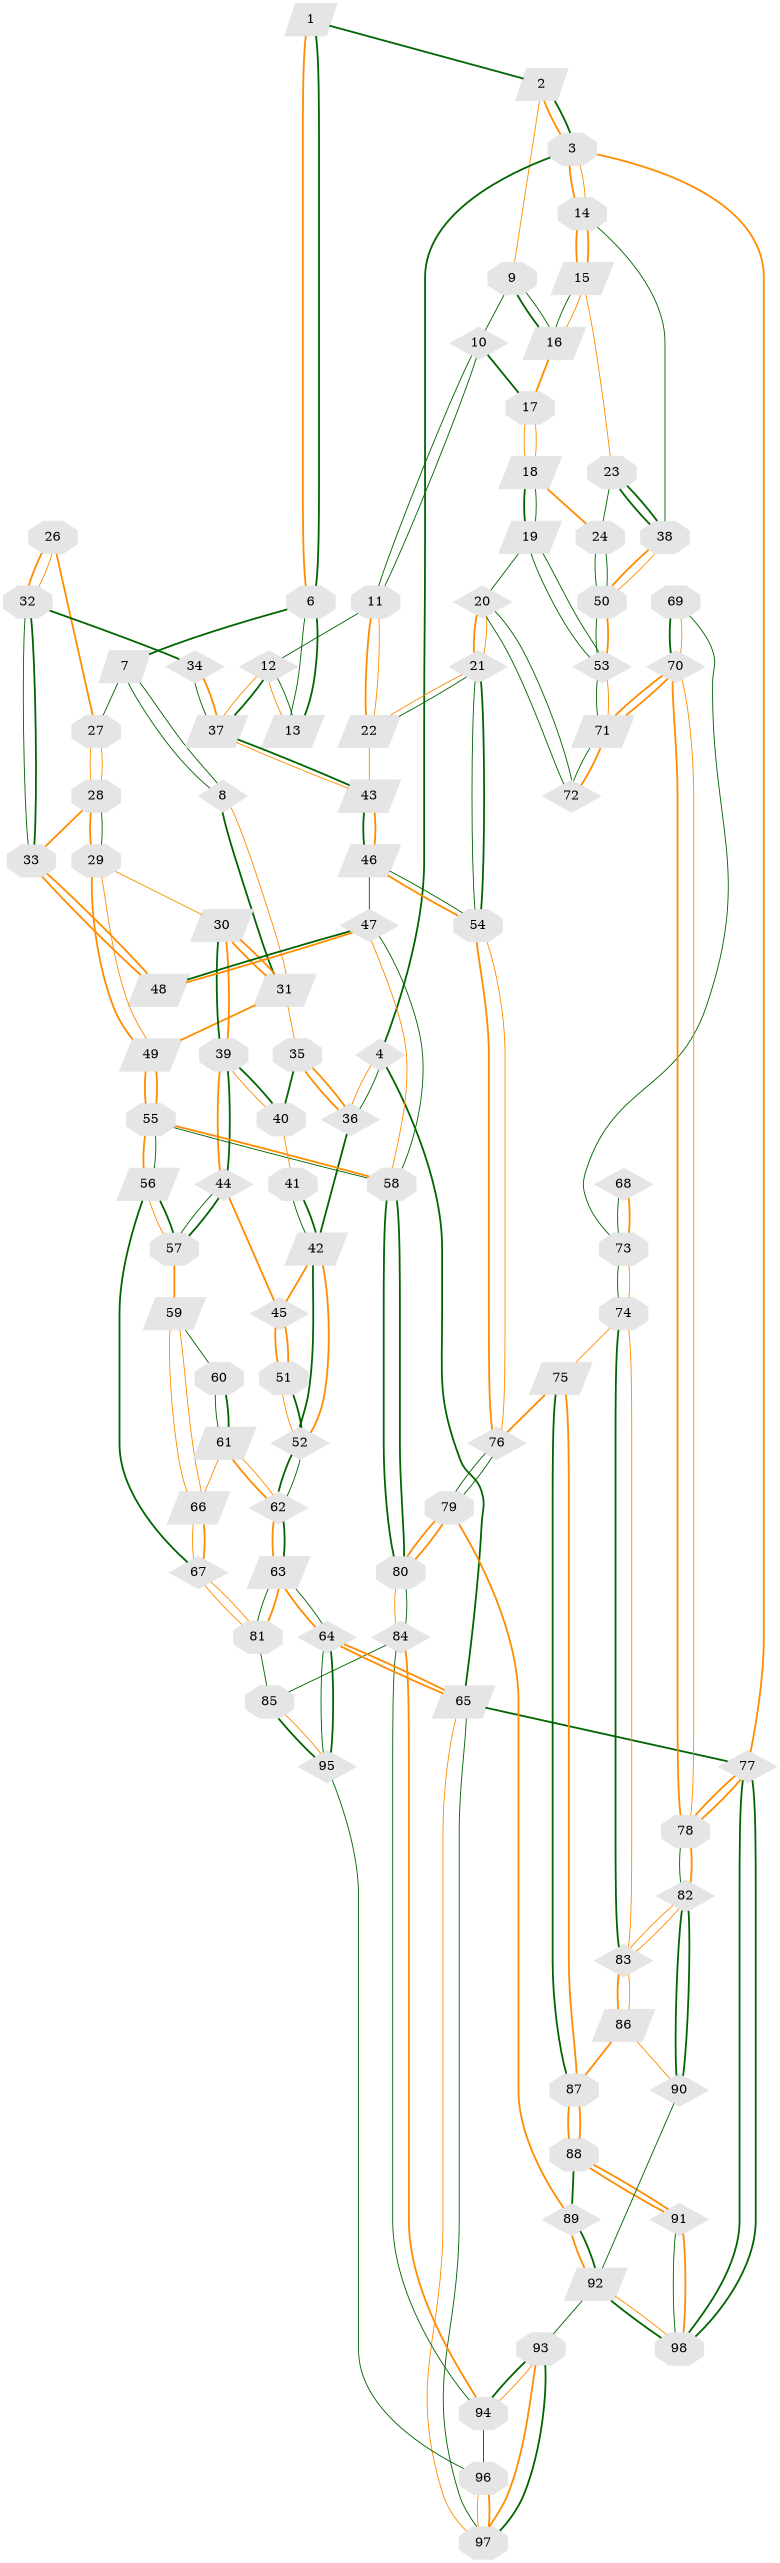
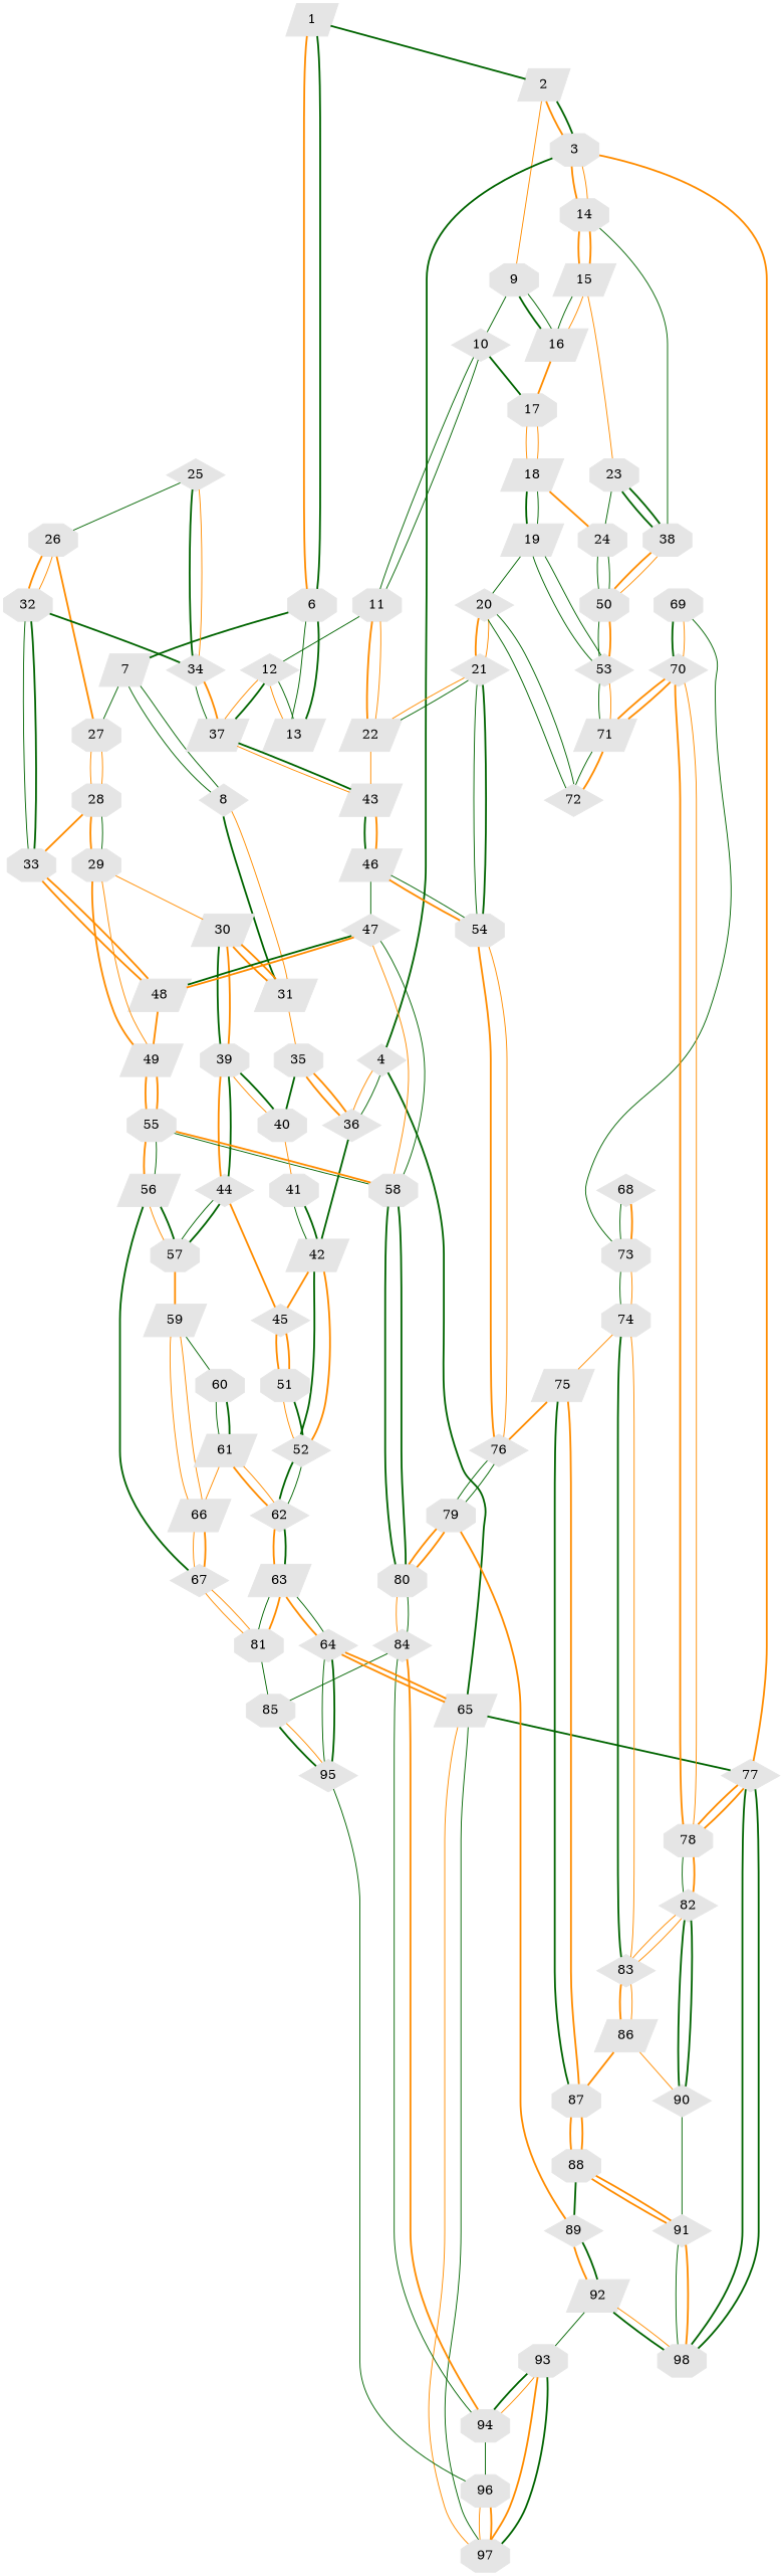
  graph {
    node [color=gray90 shape=octagon style=filled]
    edge [color=darkorange style=bold]
    1 [shape=parallelogram]
    2 [shape=parallelogram]
    6
    3
    9
    7 [shape=parallelogram]
    13 [shape=parallelogram]
    4 [shape=diamond]
    14
    77 [shape=diamond]
    10 [shape=diamond]
    16 [shape=parallelogram]
    36 [shape=diamond]
    65 [shape=parallelogram]
    15 [shape=parallelogram]
    38
    78
    98
    42 [shape=parallelogram]
    97
    8 [shape=diamond]
    31 [shape=parallelogram]
    27
    28
    35
    11
    17
    12 [shape=diamond]
    22 [shape=parallelogram]
    18 [shape=parallelogram]
    37 [shape=parallelogram]
    43 [shape=parallelogram]
+   25 [shape=diamond]
    26
    34 [shape=diamond]
    23
    50
    24
    19 [shape=parallelogram]
    20 [shape=diamond]
    53 [shape=diamond]
    21 [shape=diamond]
    72 [shape=diamond]
    71 [shape=parallelogram]
    54
    76 [shape=diamond]
    46 [shape=parallelogram]
    32
    33
    29
    30 [shape=parallelogram]
    49 [shape=parallelogram]
    48 [shape=parallelogram]
    39
    55
    40
    44 [shape=diamond]
    41
    45 [shape=diamond]
    52 [shape=diamond]
    57
    51
    62 [shape=diamond]
    47 [shape=diamond]
    59 [shape=parallelogram]
    58
    80
    56 [shape=parallelogram]
    61 [shape=parallelogram]
    60
    63 [shape=parallelogram]
    79
    67 [shape=diamond]
    81
    66 [shape=parallelogram]
    84 [shape=diamond]
    64 [shape=diamond]
    95 [shape=diamond]
    85
    96
    68 [shape=diamond]
    73
    69
    70 [shape=diamond]
    74
    82 [shape=diamond]
    75 [shape=parallelogram]
    83 [shape=diamond]
    87
    86 [shape=parallelogram]
    88
    89 [shape=diamond]
    90 [shape=diamond]
    92 [shape=parallelogram]
    94
    91 [shape=diamond]
    93
    1 -- 2 [color=darkgreen]
    1 -- 6
    1 -- 6 [color=darkgreen]
    2 -- 3
    2 -- 3 [color=darkgreen]
    2 -- 9 [style=solid]
    6 -- 7 [color=darkgreen]
    6 -- 13 [color=darkgreen style=solid]
    6 -- 13 [color=darkgreen]
    3 -- 4 [color=darkgreen]
    3 -- 14
    3 -- 14 [style=solid]
    3 -- 77
    9 -- 10 [color=darkgreen style=solid]
    9 -- 16 [color=darkgreen]
    9 -- 16 [color=darkgreen style=solid]
    7 -- 8 [color=darkgreen style=solid]
    7 -- 8 [color=darkgreen style=solid]
    7 -- 27 [color=darkgreen style=solid]
    4 -- 36 [style=solid]
    4 -- 36 [color=darkgreen style=solid]
    4 -- 65 [color=darkgreen]
    14 -- 15
    14 -- 15
    14 -- 38 [color=darkgreen style=solid]
    77 -- 78
    77 -- 78
    77 -- 98 [color=darkgreen]
    77 -- 98 [color=darkgreen]
    10 -- 11 [color=darkgreen style=solid]
    10 -- 11 [color=darkgreen style=solid]
    10 -- 17 [color=darkgreen]
    16 -- 17
    36 -- 42 [color=darkgreen]
    65 -- 77 [color=darkgreen]
    65 -- 97 [style=solid]
    65 -- 97 [color=darkgreen style=solid]
    15 -- 16 [color=darkgreen style=solid]
    15 -- 16 [style=solid]
    15 -- 23 [style=solid]
    38 -- 50
    38 -- 50 [style=solid]
    78 -- 82 [color=darkgreen style=solid]
    78 -- 82
    42 -- 45
    42 -- 52 [color=darkgreen]
    42 -- 52
    8 -- 31 [color=darkgreen]
    8 -- 31 [style=solid]
    31 -- 35 [style=solid]
    27 -- 28 [style=solid]
    27 -- 28 [style=solid]
    28 -- 33
    28 -- 29
    28 -- 29 [color=darkgreen style=solid]
    35 -- 36
    35 -- 36
    35 -- 40 [color=darkgreen]
    11 -- 12 [color=darkgreen style=solid]
    11 -- 22
    11 -- 22 [style=solid]
    17 -- 18 [style=solid]
    17 -- 18 [style=solid]
    12 -- 13 [style=solid]
    12 -- 13 [color=darkgreen style=solid]
    12 -- 37 [style=solid]
    12 -- 37 [color=darkgreen]
    22 -- 43 [style=solid]
    18 -- 24
    18 -- 19 [color=darkgreen]
    18 -- 19 [color=darkgreen style=solid]
    37 -- 43 [style=solid]
    37 -- 43 [color=darkgreen]
    43 -- 46 [color=darkgreen]
    43 -- 46
+   25 -- 26 [color=darkgreen style=solid]
+   25 -- 34 [color=darkgreen]
+   25 -- 34 [style=solid]
    26 -- 27
    26 -- 32
    26 -- 32 [style=solid]
    34 -- 37 [color=darkgreen style=solid]
    34 -- 37
    23 -- 38 [color=darkgreen]
    23 -- 38 [color=darkgreen]
    23 -- 24 [color=darkgreen style=solid]
    50 -- 53 [color=darkgreen style=solid]
    50 -- 53
    24 -- 50 [color=darkgreen style=solid]
    24 -- 50 [color=darkgreen style=solid]
    19 -- 20 [color=darkgreen style=solid]
    19 -- 53 [color=darkgreen style=solid]
    19 -- 53 [color=darkgreen style=solid]
    20 -- 21
    20 -- 21 [style=solid]
    20 -- 72 [color=darkgreen style=solid]
    20 -- 72 [color=darkgreen style=solid]
    53 -- 71 [color=darkgreen style=solid]
    53 -- 71 [style=solid]
    21 -- 22 [style=solid]
    21 -- 22 [color=darkgreen style=solid]
    21 -- 54 [color=darkgreen style=solid]
    21 -- 54 [color=darkgreen]
    71 -- 72 [color=darkgreen style=solid]
    71 -- 72
    54 -- 76
    54 -- 76 [style=solid]
    76 -- 79 [color=darkgreen style=solid]
    76 -- 79 [color=darkgreen style=solid]
    46 -- 54
    46 -- 54 [color=darkgreen style=solid]
    46 -- 47 [color=darkgreen style=solid]
    32 -- 34 [color=darkgreen]
    32 -- 33 [color=darkgreen style=solid]
    32 -- 33 [color=darkgreen]
    33 -- 48
    33 -- 48
    29 -- 30 [style=solid]
    29 -- 49
    29 -- 49 [style=solid]
    30 -- 31
    30 -- 31
    30 -- 39 [color=darkgreen]
    30 -- 39
    49 -- 55
    49 -- 55
-   31 -- 49
+   48 -- 49
    39 -- 40 [style=solid]
    39 -- 40 [color=darkgreen]
    39 -- 44
    39 -- 44 [color=darkgreen]
    55 -- 58 [color=darkgreen style=solid]
    55 -- 58
    55 -- 56
    55 -- 56 [color=darkgreen style=solid]
    40 -- 41 [style=solid]
    44 -- 45
    44 -- 57 [color=darkgreen style=solid]
    44 -- 57 [color=darkgreen]
    41 -- 42 [color=darkgreen style=solid]
    41 -- 42 [color=darkgreen]
    45 -- 51
    45 -- 51
    52 -- 62 [color=darkgreen]
    52 -- 62 [color=darkgreen style=solid]
    57 -- 59
    51 -- 52 [style=solid]
    51 -- 52 [color=darkgreen]
    62 -- 63
    62 -- 63 [color=darkgreen]
    47 -- 48 [color=darkgreen]
    47 -- 48
    47 -- 58 [style=solid]
    47 -- 58 [color=darkgreen style=solid]
    59 -- 60 [color=darkgreen style=solid]
    59 -- 66 [style=solid]
    59 -- 66 [style=solid]
    58 -- 80 [color=darkgreen]
    58 -- 80 [color=darkgreen]
    80 -- 84 [style=solid]
    80 -- 84 [color=darkgreen style=solid]
    56 -- 57 [style=solid]
    56 -- 57 [color=darkgreen]
    56 -- 67 [color=darkgreen]
    61 -- 62
    61 -- 62 [style=solid]
    61 -- 66 [style=solid]
    60 -- 61 [color=darkgreen style=solid]
    60 -- 61 [color=darkgreen]
    63 -- 81 [color=darkgreen style=solid]
    63 -- 81
    63 -- 64
    63 -- 64 [color=darkgreen style=solid]
    79 -- 80
    79 -- 80
    79 -- 89
    67 -- 81 [style=solid]
    67 -- 81 [style=solid]
    81 -- 85 [color=darkgreen style=solid]
    66 -- 67 [style=solid]
    66 -- 67
    84 -- 85 [color=darkgreen style=solid]
    84 -- 94 [color=darkgreen style=solid]
    84 -- 94
    64 -- 65
    64 -- 65
    64 -- 95 [color=darkgreen style=solid]
    64 -- 95 [color=darkgreen]
    95 -- 96 [color=darkgreen style=solid]
    85 -- 95 [color=darkgreen]
    85 -- 95 [style=solid]
    96 -- 97 [style=solid]
    96 -- 97
    68 -- 73 [color=darkgreen style=solid]
    68 -- 73
    73 -- 74 [color=darkgreen style=solid]
    73 -- 74 [style=solid]
    69 -- 73 [color=darkgreen style=solid]
    69 -- 70 [color=darkgreen]
    69 -- 70 [style=solid]
    70 -- 78
    70 -- 78 [style=solid]
    70 -- 71
    70 -- 71
    74 -- 75 [style=solid]
    74 -- 83 [color=darkgreen]
    74 -- 83 [style=solid]
    82 -- 83 [style=solid]
    82 -- 83 [style=solid]
    82 -- 90 [color=darkgreen]
    82 -- 90 [color=darkgreen]
    75 -- 76
    75 -- 87 [color=darkgreen]
    75 -- 87
    83 -- 86
    83 -- 86 [style=solid]
    87 -- 88
    87 -- 88
    86 -- 87
    86 -- 90 [style=solid]
    88 -- 89 [color=darkgreen]
    88 -- 91
    88 -- 91
    89 -- 92
    89 -- 92 [color=darkgreen]
-   90 -- 92 [color=darkgreen style=solid]
+   90 -- 91 [color=darkgreen style=solid]
    92 -- 98 [color=darkgreen]
    92 -- 98 [style=solid]
    92 -- 93 [color=darkgreen style=solid]
    94 -- 96 [color=darkgreen style=solid]
    91 -- 98 [color=darkgreen style=solid]
    91 -- 98
    93 -- 97
    93 -- 97 [color=darkgreen]
    93 -- 94 [color=darkgreen]
    93 -- 94 [style=solid]
  }
